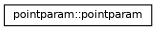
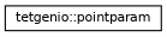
  digraph {
    rankdir=TB
-   n1 [color=black fillcolor=white fontname=Helvetica fontsize=10 height=0.2 label="pointparam::pointparam" shape=record style=filled width=0.4]
+   n1 [color=black fillcolor=white fontname=Helvetica fontsize=10 height=0.2 label="tetgenio::pointparam" shape=record style=filled width=0.4]
  }
